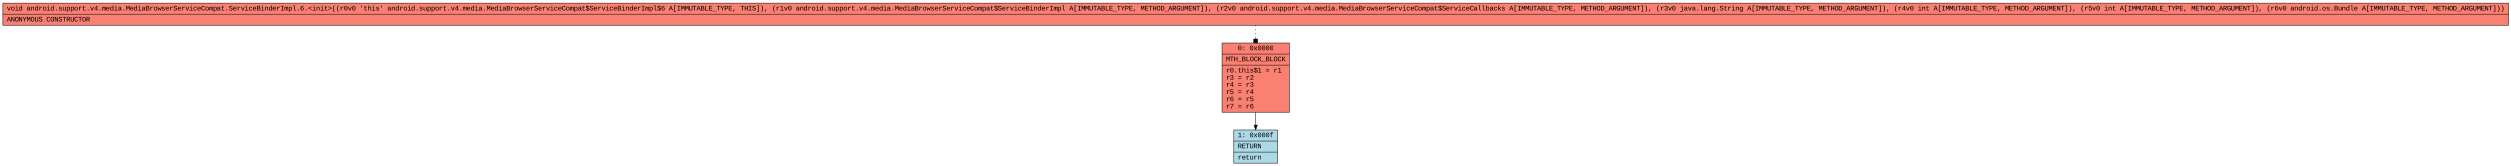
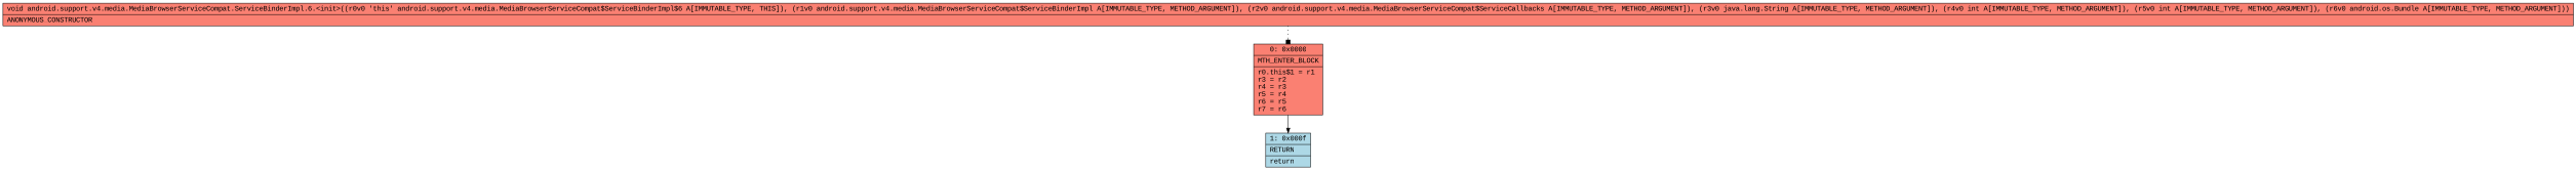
  digraph {
    fontname="Liberation Mono"
    node [shape=record style=filled fillcolor=salmon fontname="Liberation Mono"]
    edge [color=black fontname="Liberation Mono"]
-   n1 [label="{0\:\ 0x0000|MTH_BLOCK_BLOCK\l|r0.this$1 = r1\lr3 = r2\lr4 = r3\lr5 = r4\lr6 = r5\lr7 = r6\l}"]
+   n1 [label="{0\:\ 0x0000|MTH_ENTER_BLOCK\l|r0.this$1 = r1\lr3 = r2\lr4 = r3\lr5 = r4\lr6 = r5\lr7 = r6\l}"]
    n2 [label="{1\:\ 0x000f|RETURN\l|return\l}" fillcolor=lightblue]
    n3 [label="{void android.support.v4.media.MediaBrowserServiceCompat.ServiceBinderImpl.6.\<init\>((r0v0 'this' android.support.v4.media.MediaBrowserServiceCompat$ServiceBinderImpl$6 A[IMMUTABLE_TYPE, THIS]), (r1v0 android.support.v4.media.MediaBrowserServiceCompat$ServiceBinderImpl A[IMMUTABLE_TYPE, METHOD_ARGUMENT]), (r2v0 android.support.v4.media.MediaBrowserServiceCompat$ServiceCallbacks A[IMMUTABLE_TYPE, METHOD_ARGUMENT]), (r3v0 java.lang.String A[IMMUTABLE_TYPE, METHOD_ARGUMENT]), (r4v0 int A[IMMUTABLE_TYPE, METHOD_ARGUMENT]), (r5v0 int A[IMMUTABLE_TYPE, METHOD_ARGUMENT]), (r6v0 android.os.Bundle A[IMMUTABLE_TYPE, METHOD_ARGUMENT]))  | ANONYMOUS_CONSTRUCTOR\l}"]
    n1 -> n2 [style=solid arrowhead=normal]
    n3 -> n1 [style=dotted arrowhead=box]
  }
